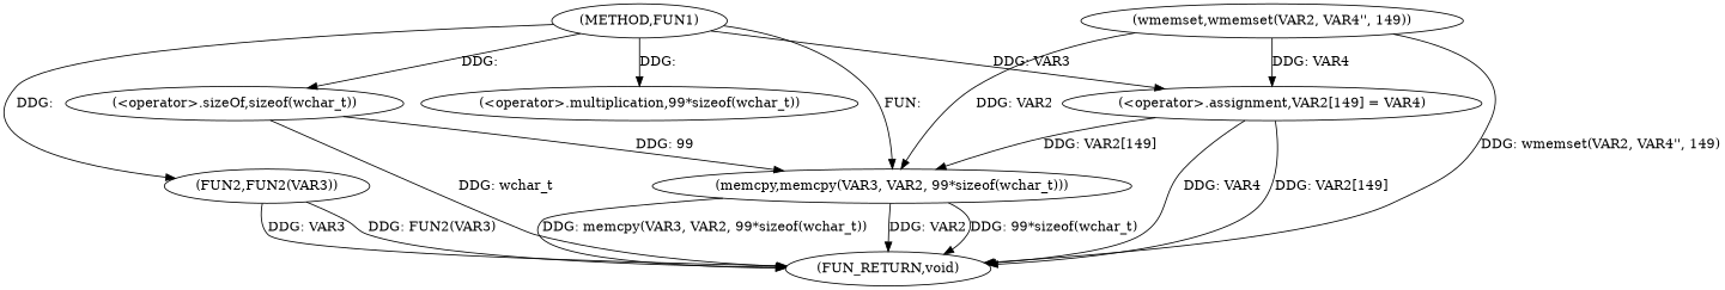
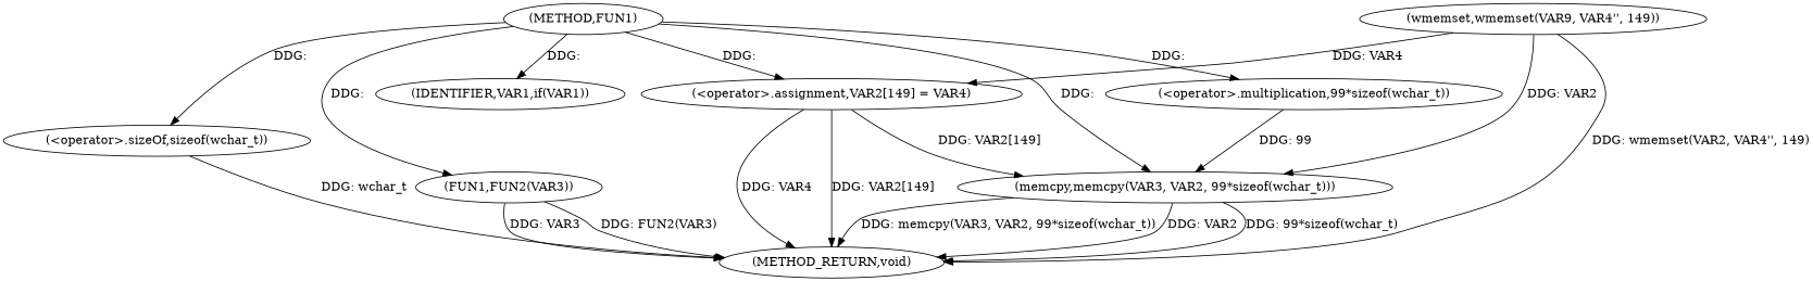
  digraph {
    n1 [label="(METHOD,FUN1)"]
+   n2 [label="(IDENTIFIER,VAR1,if(VAR1))"]
    n3 [label="(<operator>.assignment,VAR2[149] = VAR4)"]
    n4 [label="(memcpy,memcpy(VAR3, VAR2, 99*sizeof(wchar_t)))"]
    n5 [label="(<operator>.multiplication,99*sizeof(wchar_t))"]
    n6 [label="(<operator>.sizeOf,sizeof(wchar_t))"]
-   n7 [label="(FUN2,FUN2(VAR3))"]
-   n8 [label="(wmemset,wmemset(VAR2, VAR4'', 149))"]
-   n9 [label="(FUN_RETURN,void)"]
-   n1 -> n3 [label="DDG: VAR3"]
-   n1 -> n4 [label="FUN: "]
+   n7 [label="(FUN1,FUN2(VAR3))"]
+   n8 [label="(wmemset,wmemset(VAR9, VAR4'', 149))"]
+   n9 [label="(METHOD_RETURN,void)"]
+   n1 -> n2 [label="DDG: "]
+   n1 -> n3 [label="DDG: "]
+   n1 -> n4 [label="DDG: "]
    n1 -> n5 [label="DDG: "]
    n1 -> n6 [label="DDG: "]
    n1 -> n7 [label="DDG: "]
    n3 -> n4 [label="DDG: VAR2[149]"]
    n3 -> n9 [label="DDG: VAR4"]
    n3 -> n9 [label="DDG: VAR2[149]"]
    n4 -> n9 [label="DDG: memcpy(VAR3, VAR2, 99*sizeof(wchar_t))"]
    n4 -> n9 [label="DDG: VAR2"]
    n4 -> n9 [label="DDG: 99*sizeof(wchar_t)"]
-   n6 -> n4 [label="DDG: 99"]
+   n5 -> n4 [label="DDG: 99"]
    n6 -> n9 [label="DDG: wchar_t"]
    n7 -> n9 [label="DDG: VAR3"]
    n7 -> n9 [label="DDG: FUN2(VAR3)"]
    n8 -> n3 [label="DDG: VAR4"]
    n8 -> n4 [label="DDG: VAR2"]
    n8 -> n9 [label="DDG: wmemset(VAR2, VAR4'', 149)"]
  }
